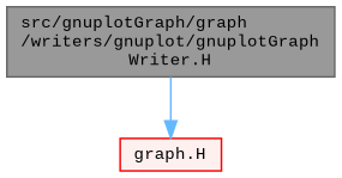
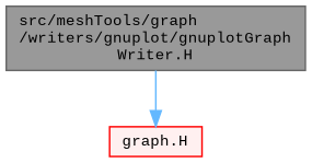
  digraph {
    fontname="Liberation Mono"
    node [fontname="Liberation Mono" fontsize=10 shape=box style=filled]
-   n1 [color=gray40 fillcolor=grey60 fontcolor=black height=0.2 label="src/gnuplotGraph/graph\l/writers/gnuplot/gnuplotGraph\lWriter.H" width=0.4]
+   n1 [color=gray40 fillcolor=grey60 fontcolor=black height=0.2 label="src/meshTools/graph\l/writers/gnuplot/gnuplotGraph\lWriter.H" width=0.4]
    n2 [color=red fillcolor="#FFF0F0" height=0.2 label="graph.H" width=0.4]
    n1 -> n2 [color=steelblue1 fontname="Liberation Mono" fontsize=10 labelfontname=Helvetica labelfontsize=10 style=solid]
  }
